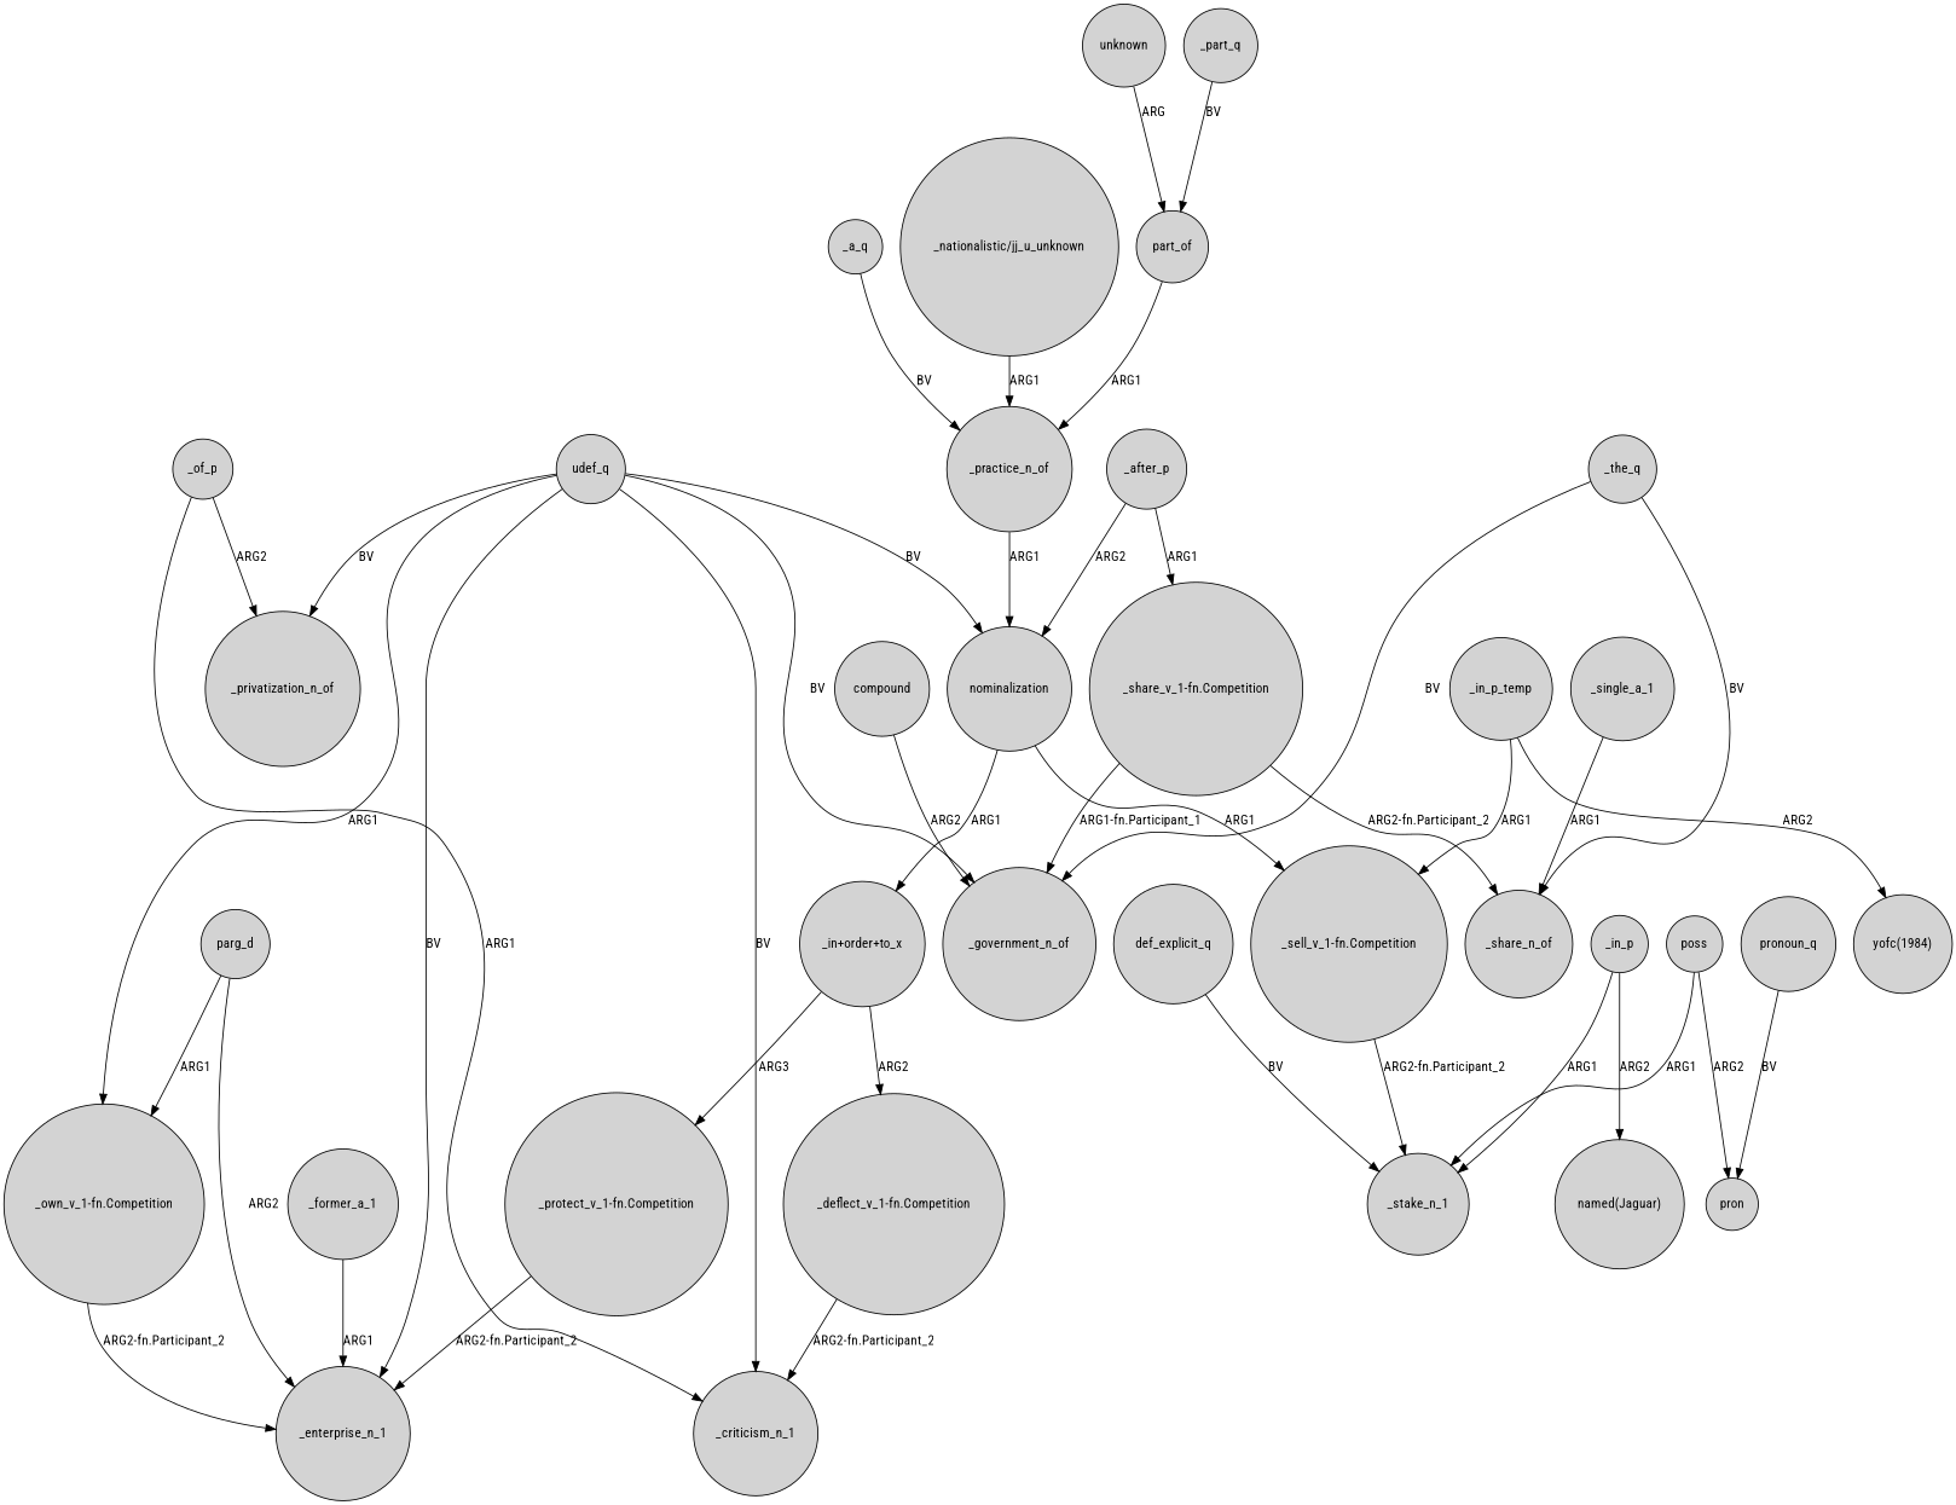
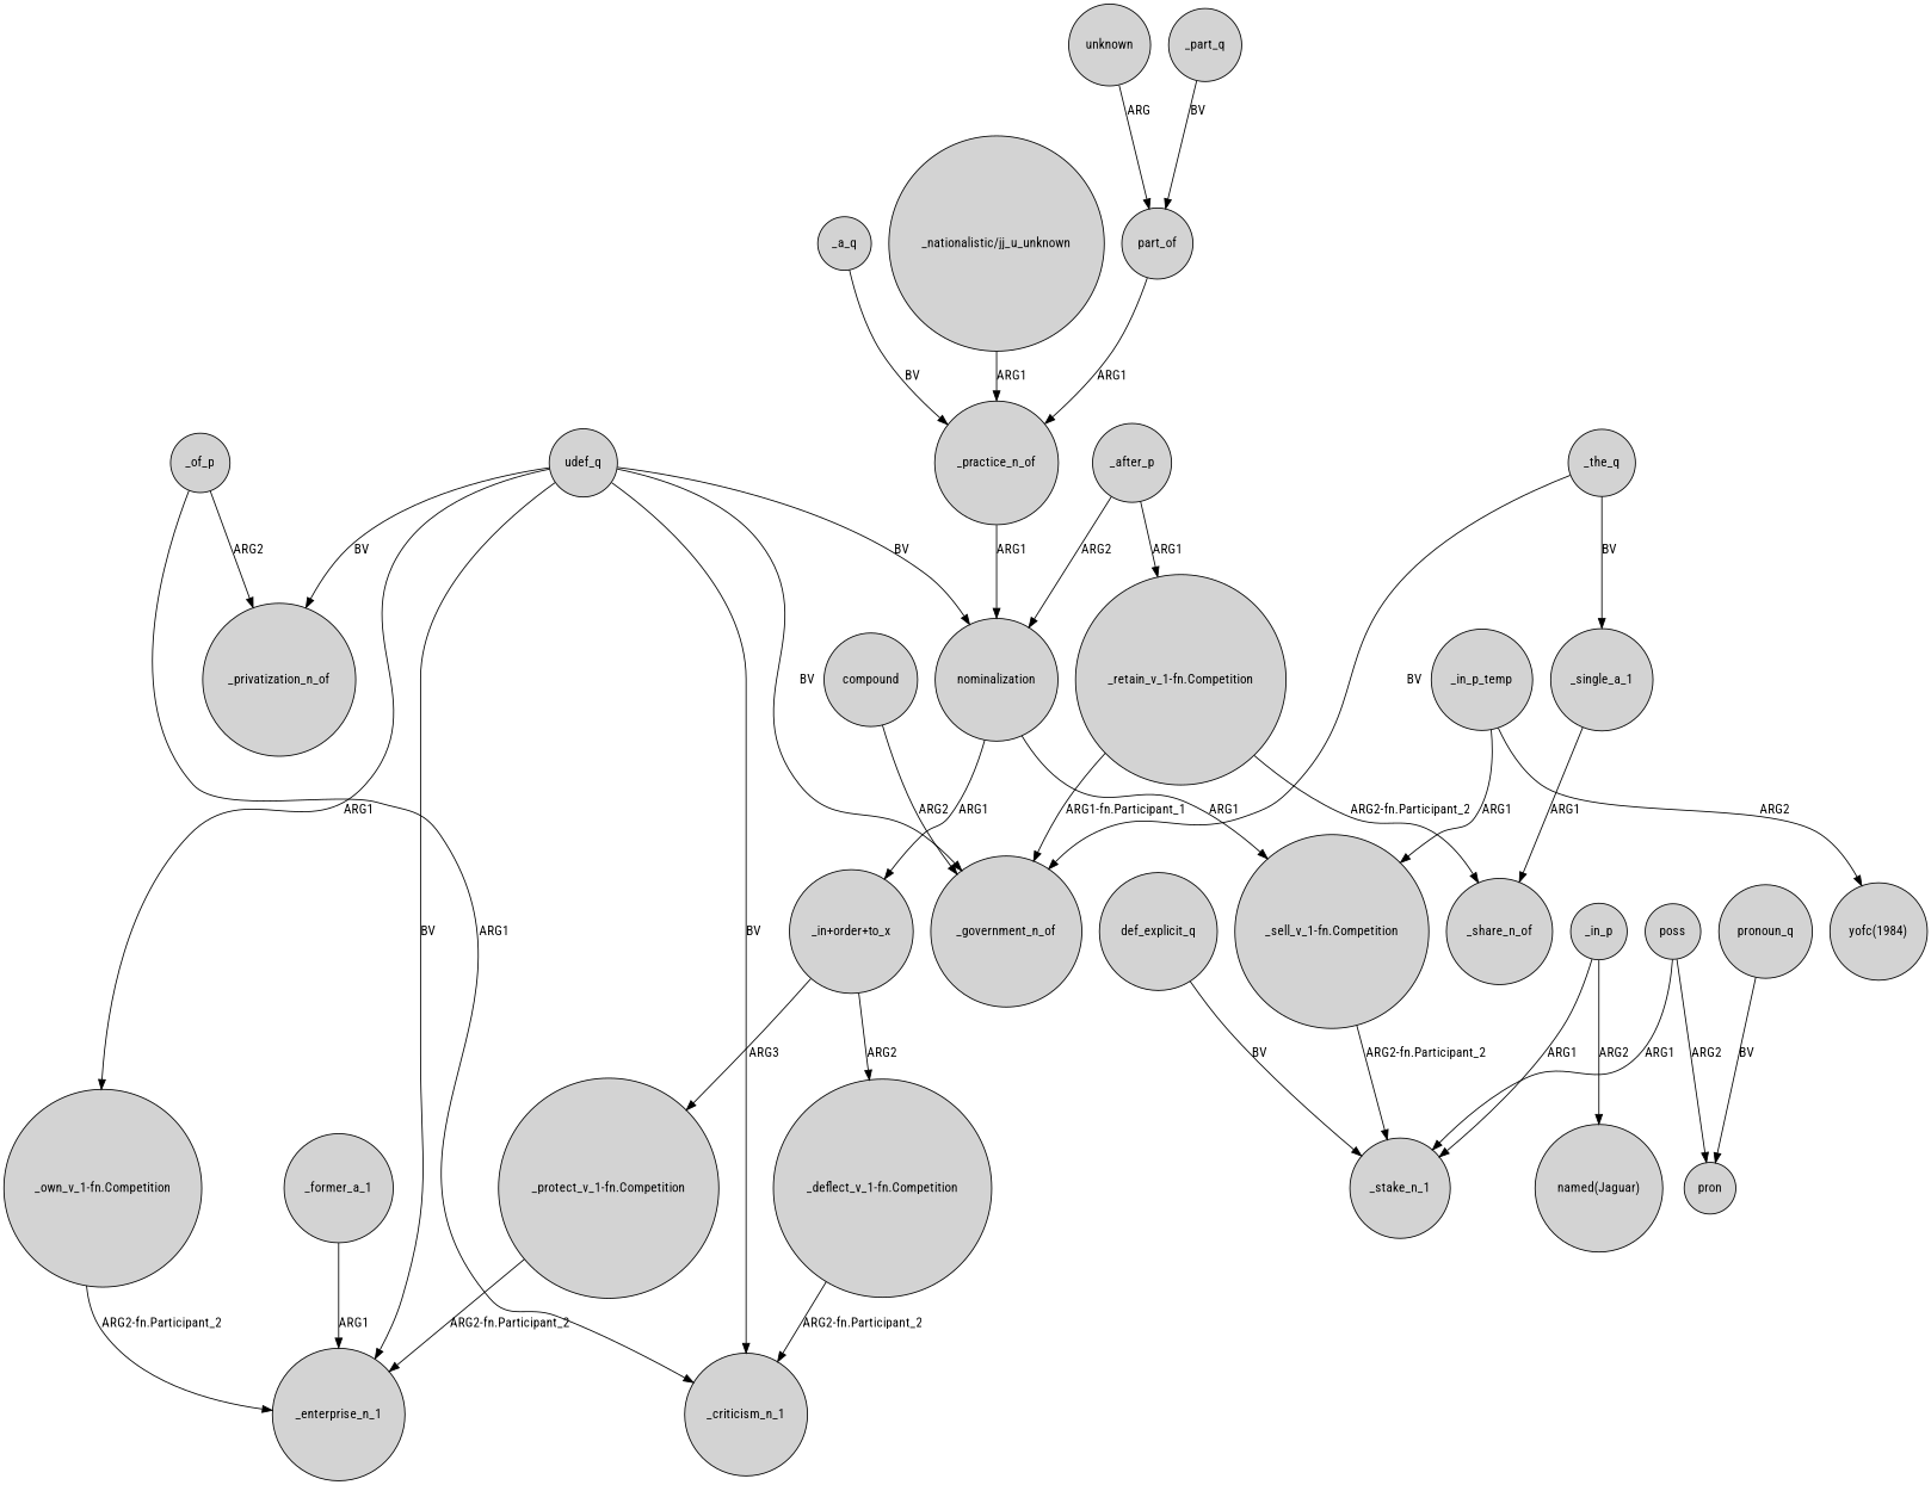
  digraph {
    fontname="Roboto Condensed"
    node [fontname="Roboto Condensed" shape=circle style=filled]
    edge [fontname="Roboto Condensed"]
    _practice_n_of
    nominalization
    "_in+order+to_x"
    "_sell_v_1-fn.Competition"
    "_deflect_v_1-fn.Competition"
    "_protect_v_1-fn.Competition"
    _stake_n_1
    _criticism_n_1
    _enterprise_n_1
    _a_q
    compound
    _government_n_of
    "_own_v_1-fn.Competition"
    udef_q
    _privatization_n_of
    _former_a_1
    _in_p
    "named(Jaguar)"
    _of_p
-   parg_d
    _single_a_1
    _share_n_of
    "_nationalistic/jj_u_unknown"
    _the_q
    _in_p_temp
    "yofc(1984)"
    part_of
    unknown
    pronoun_q
    pron
    _after_p
-   "_retain_v_1-fn.Competition" [label="_share_v_1-fn.Competition"]
+   "_retain_v_1-fn.Competition"
    poss
    _part_q
    def_explicit_q
    _practice_n_of -> nominalization [label=ARG1]
    nominalization -> "_in+order+to_x" [label=ARG1]
    nominalization -> "_sell_v_1-fn.Competition" [label=ARG1]
    "_in+order+to_x" -> "_deflect_v_1-fn.Competition" [label=ARG2]
    "_in+order+to_x" -> "_protect_v_1-fn.Competition" [label=ARG3]
    "_sell_v_1-fn.Competition" -> _stake_n_1 [label="ARG2-fn.Participant_2"]
    "_deflect_v_1-fn.Competition" -> _criticism_n_1 [label="ARG2-fn.Participant_2"]
    "_protect_v_1-fn.Competition" -> _enterprise_n_1 [label="ARG2-fn.Participant_2"]
    _a_q -> _practice_n_of [label=BV]
    compound -> _government_n_of [label=ARG2]
    "_own_v_1-fn.Competition" -> _enterprise_n_1 [label="ARG2-fn.Participant_2"]
    udef_q -> nominalization [label=BV]
    udef_q -> _criticism_n_1 [label=BV]
    udef_q -> _enterprise_n_1 [label=BV]
    udef_q -> _government_n_of [label=BV]
    udef_q -> "_own_v_1-fn.Competition" [label=ARG1]
    udef_q -> _privatization_n_of [label=BV]
    _former_a_1 -> _enterprise_n_1 [label=ARG1]
    _in_p -> _stake_n_1 [label=ARG1]
    _in_p -> "named(Jaguar)" [label=ARG2]
    _of_p -> _criticism_n_1 [label=ARG1]
    _of_p -> _privatization_n_of [label=ARG2]
-   parg_d -> _enterprise_n_1 [label=ARG2]
-   parg_d -> "_own_v_1-fn.Competition" [label=ARG1]
    _single_a_1 -> _share_n_of [label=ARG1]
    "_nationalistic/jj_u_unknown" -> _practice_n_of [label=ARG1]
    _the_q -> _government_n_of [label=BV]
-   _the_q -> _share_n_of [label=BV]
+   _the_q -> _single_a_1 [label=BV]
    _in_p_temp -> "_sell_v_1-fn.Competition" [label=ARG1]
    _in_p_temp -> "yofc(1984)" [label=ARG2]
    part_of -> _practice_n_of [label=ARG1]
    unknown -> part_of [label=ARG]
    pronoun_q -> pron [label=BV]
    _after_p -> nominalization [label=ARG2]
    _after_p -> "_retain_v_1-fn.Competition" [label=ARG1]
    "_retain_v_1-fn.Competition" -> _government_n_of [label="ARG1-fn.Participant_1"]
    "_retain_v_1-fn.Competition" -> _share_n_of [label="ARG2-fn.Participant_2"]
    poss -> _stake_n_1 [label=ARG1]
    poss -> pron [label=ARG2]
    _part_q -> part_of [label=BV]
    def_explicit_q -> _stake_n_1 [label=BV]
  }
